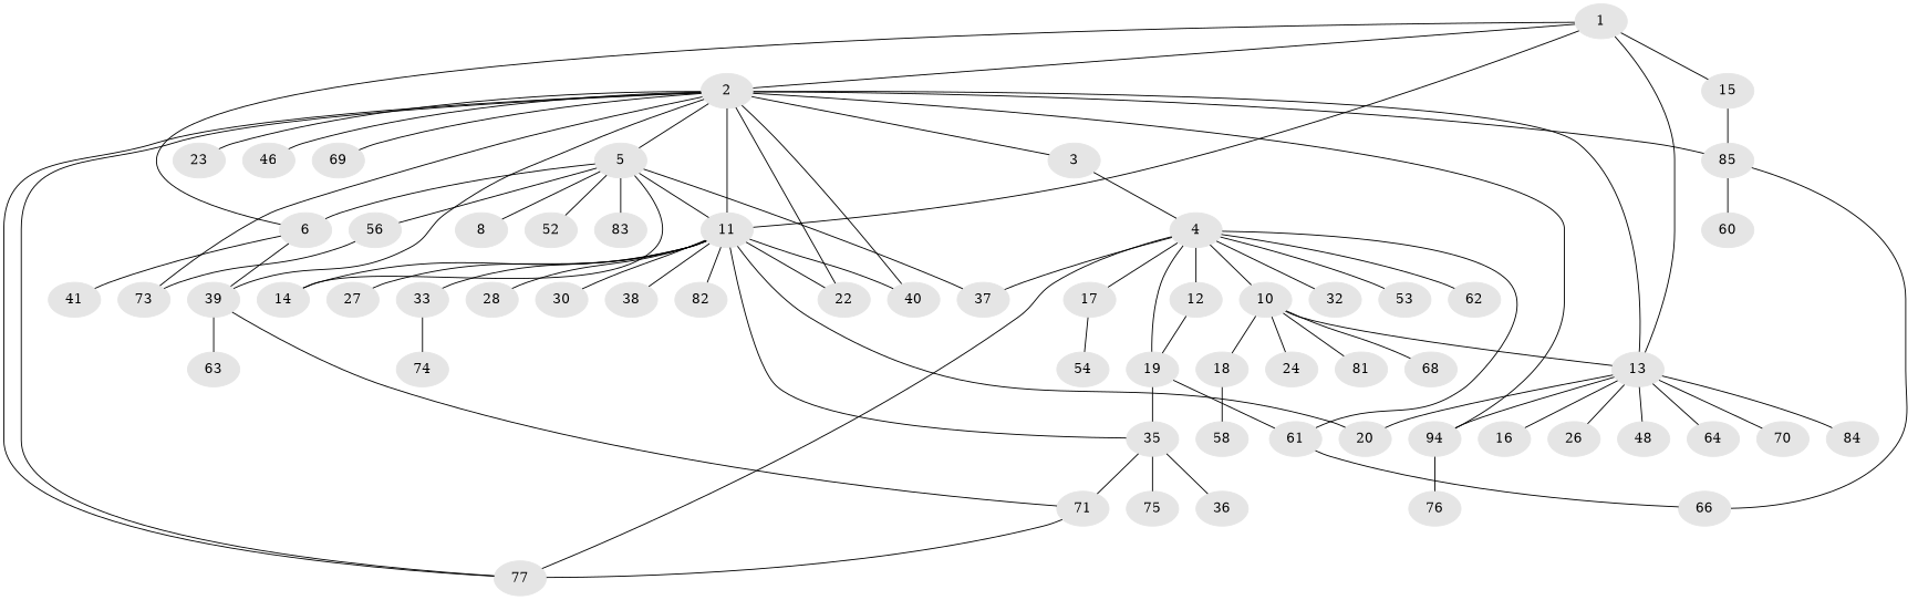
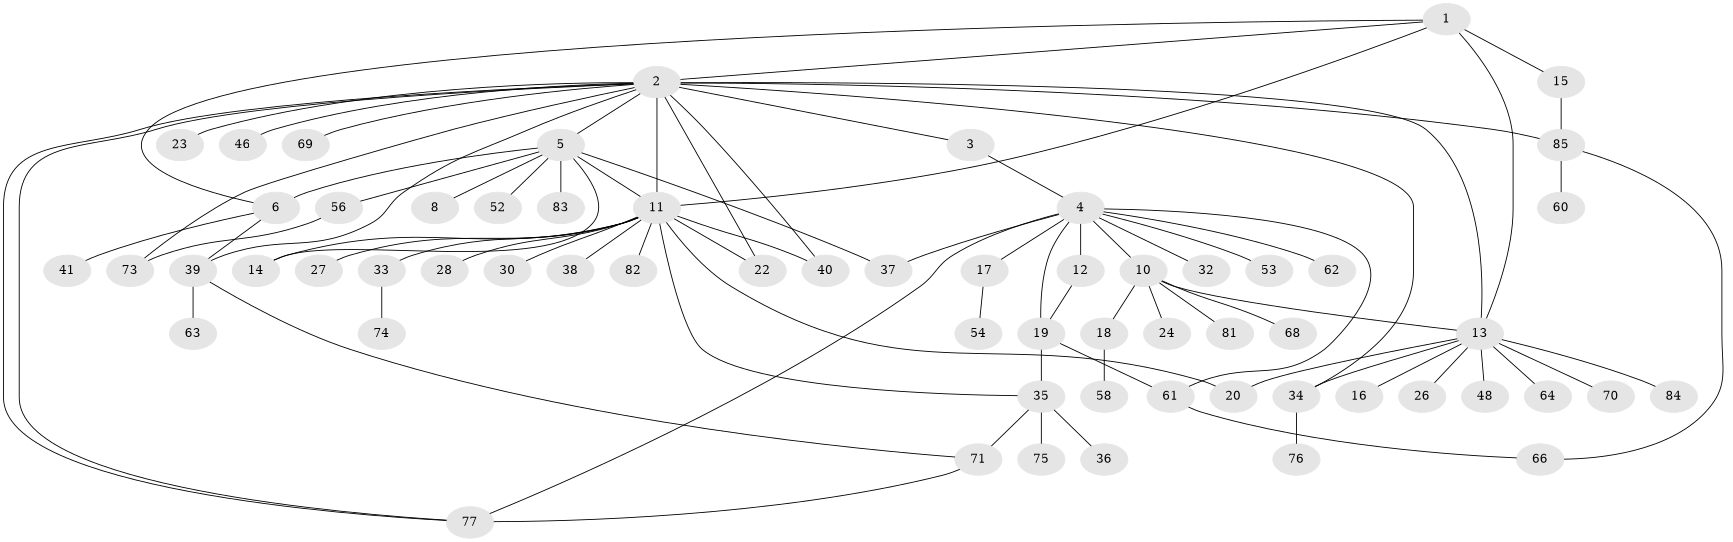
  graph {
    node [color=gray90 style=filled]
    1 [super="+7"]
    2 [super="+65"]
    6 [super="+50"]
    11 [super="+81"]
    13 [super="+47"]
    15
    3 [super="+57"]
    5 [super="+67"]
    22
    23
    n11 [label=85 super="+42"]
-   34 [super="+55" label=94]
+   34 [super="+55"]
    39 [super="+49"]
    40
    46
    69
    73
    77
    41 [super="+44"]
    14
    20
    27
    28
    30
    33
    35 [super="+51"]
    38
    82
    16
    26
    48
    64
    70
    84
    4 [super="+9"]
    37
    8 [super="+43"]
    52
    56 [super="+72"]
    83
    60
    66
    76
    71
    63
    10 [super="+21"]
    12
    17 [super="+45"]
    19 [super="+29"]
    32
    53
    61 [super="+80"]
    62
    18 [super="+79"]
    24 [super="+59"]
    n56 [label=81]
    68
    54
    58
    74
    36
    75 [super="+78"]
    1 -- 2
    1 -- 6
    1 -- 11
    1 -- 13
    1 -- 15
    2 -- 11
    2 -- 13
    2 -- 3
    2 -- 5
    2 -- 22
    2 -- 23
    2 -- n11
    2 -- 34 [weight=2]
    2 -- 39
    2 -- 40
    2 -- 46
    2 -- 69
    2 -- 73
    2 -- 77
    2 -- 77
    6 -- 39
    6 -- 41
    11 -- 22
    11 -- 40
    11 -- 14
    11 -- 20
    11 -- 27
    11 -- 28
    11 -- 30
    11 -- 33
    11 -- 35
    11 -- 38
    11 -- 82
    13 -- 34
    13 -- 20
    13 -- 16
    13 -- 26
    13 -- 48
    13 -- 64
    13 -- 70
    13 -- 84
    15 -- n11
    3 -- 4
    5 -- 6
    5 -- 11
    5 -- 14
    5 -- 37
    5 -- 8
    5 -- 52
    5 -- 56
    5 -- 83
    n11 -- 60
    n11 -- 66
    34 -- 76
    39 -- 71
    39 -- 63
    33 -- 74
    35 -- 71
    35 -- 36
    35 -- 75
    4 -- 77
    4 -- 37
    4 -- 10
    4 -- 12
    4 -- 17
    4 -- 19
    4 -- 32
    4 -- 53
    4 -- 61
    4 -- 62
    56 -- 73
    71 -- 77
    10 -- 13
    10 -- 18
    10 -- 24
    10 -- n56
    10 -- 68
    12 -- 19
    17 -- 54
    19 -- 35
    19 -- 61
    61 -- 66
    18 -- 58
  }
